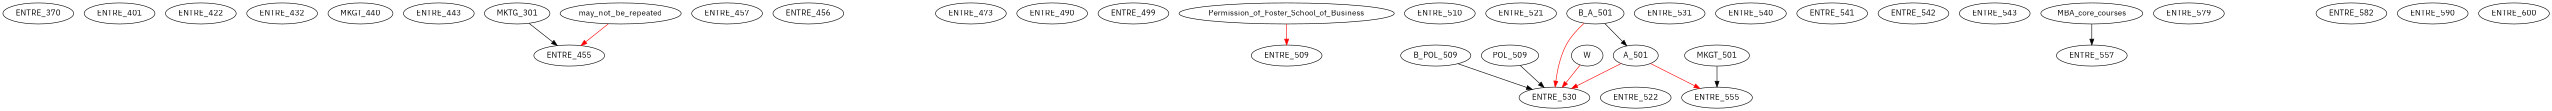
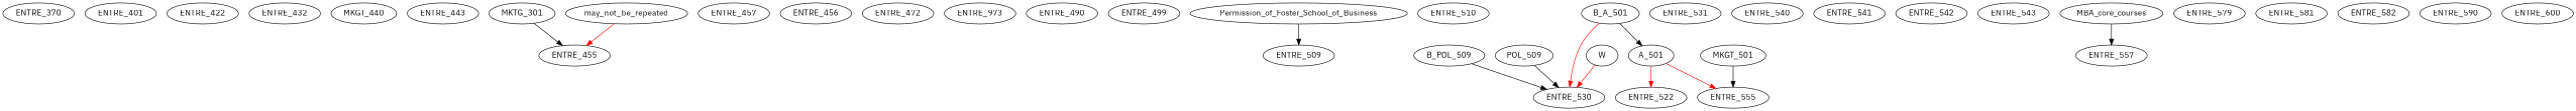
  digraph {
    fontname="IBM Plex Sans"
    node [fontname="IBM Plex Sans"]
    edge [color=black fontname="IBM Plex Sans"]
    ENTRE_370
    ENTRE_401
    ENTRE_422
    ENTRE_432
    n5 [label=MKGT_440]
    ENTRE_443
    MKTG_301
    ENTRE_455
    may_not_be_repeated
    ENTRE_457
    n11 [label=ENTRE_456]
-   ENTRE_473
+   ENTRE_472
+   ENTRE_473 [label=ENTRE_973]
    ENTRE_490
    ENTRE_499
    Permission_of_Foster_School_of_Business
    ENTRE_509
    ENTRE_510
-   ENTRE_521
    ENTRE_522
    B_POL_509
    ENTRE_530
    POL_509
    B_A_501
    A_501
    ENTRE_555
    W
    ENTRE_531
    ENTRE_540
    ENTRE_541
    ENTRE_542
    ENTRE_543
    MKGT_501
    MBA_core_courses
    ENTRE_557
    ENTRE_579
+   ENTRE_581
    ENTRE_582
    ENTRE_590
    ENTRE_600
    MKTG_301 -> ENTRE_455
    may_not_be_repeated -> ENTRE_455 [color=red]
-   Permission_of_Foster_School_of_Business -> ENTRE_509 [color=red]
+   Permission_of_Foster_School_of_Business -> ENTRE_509
    B_POL_509 -> ENTRE_530
    POL_509 -> ENTRE_530
    B_A_501 -> ENTRE_530 [color=red]
    B_A_501 -> A_501
-   A_501 -> ENTRE_530 [color=red]
+   A_501 -> ENTRE_522 [color=red]
    A_501 -> ENTRE_555 [color=red]
    W -> ENTRE_530 [color=red]
    MKGT_501 -> ENTRE_555
    MBA_core_courses -> ENTRE_557
  }
